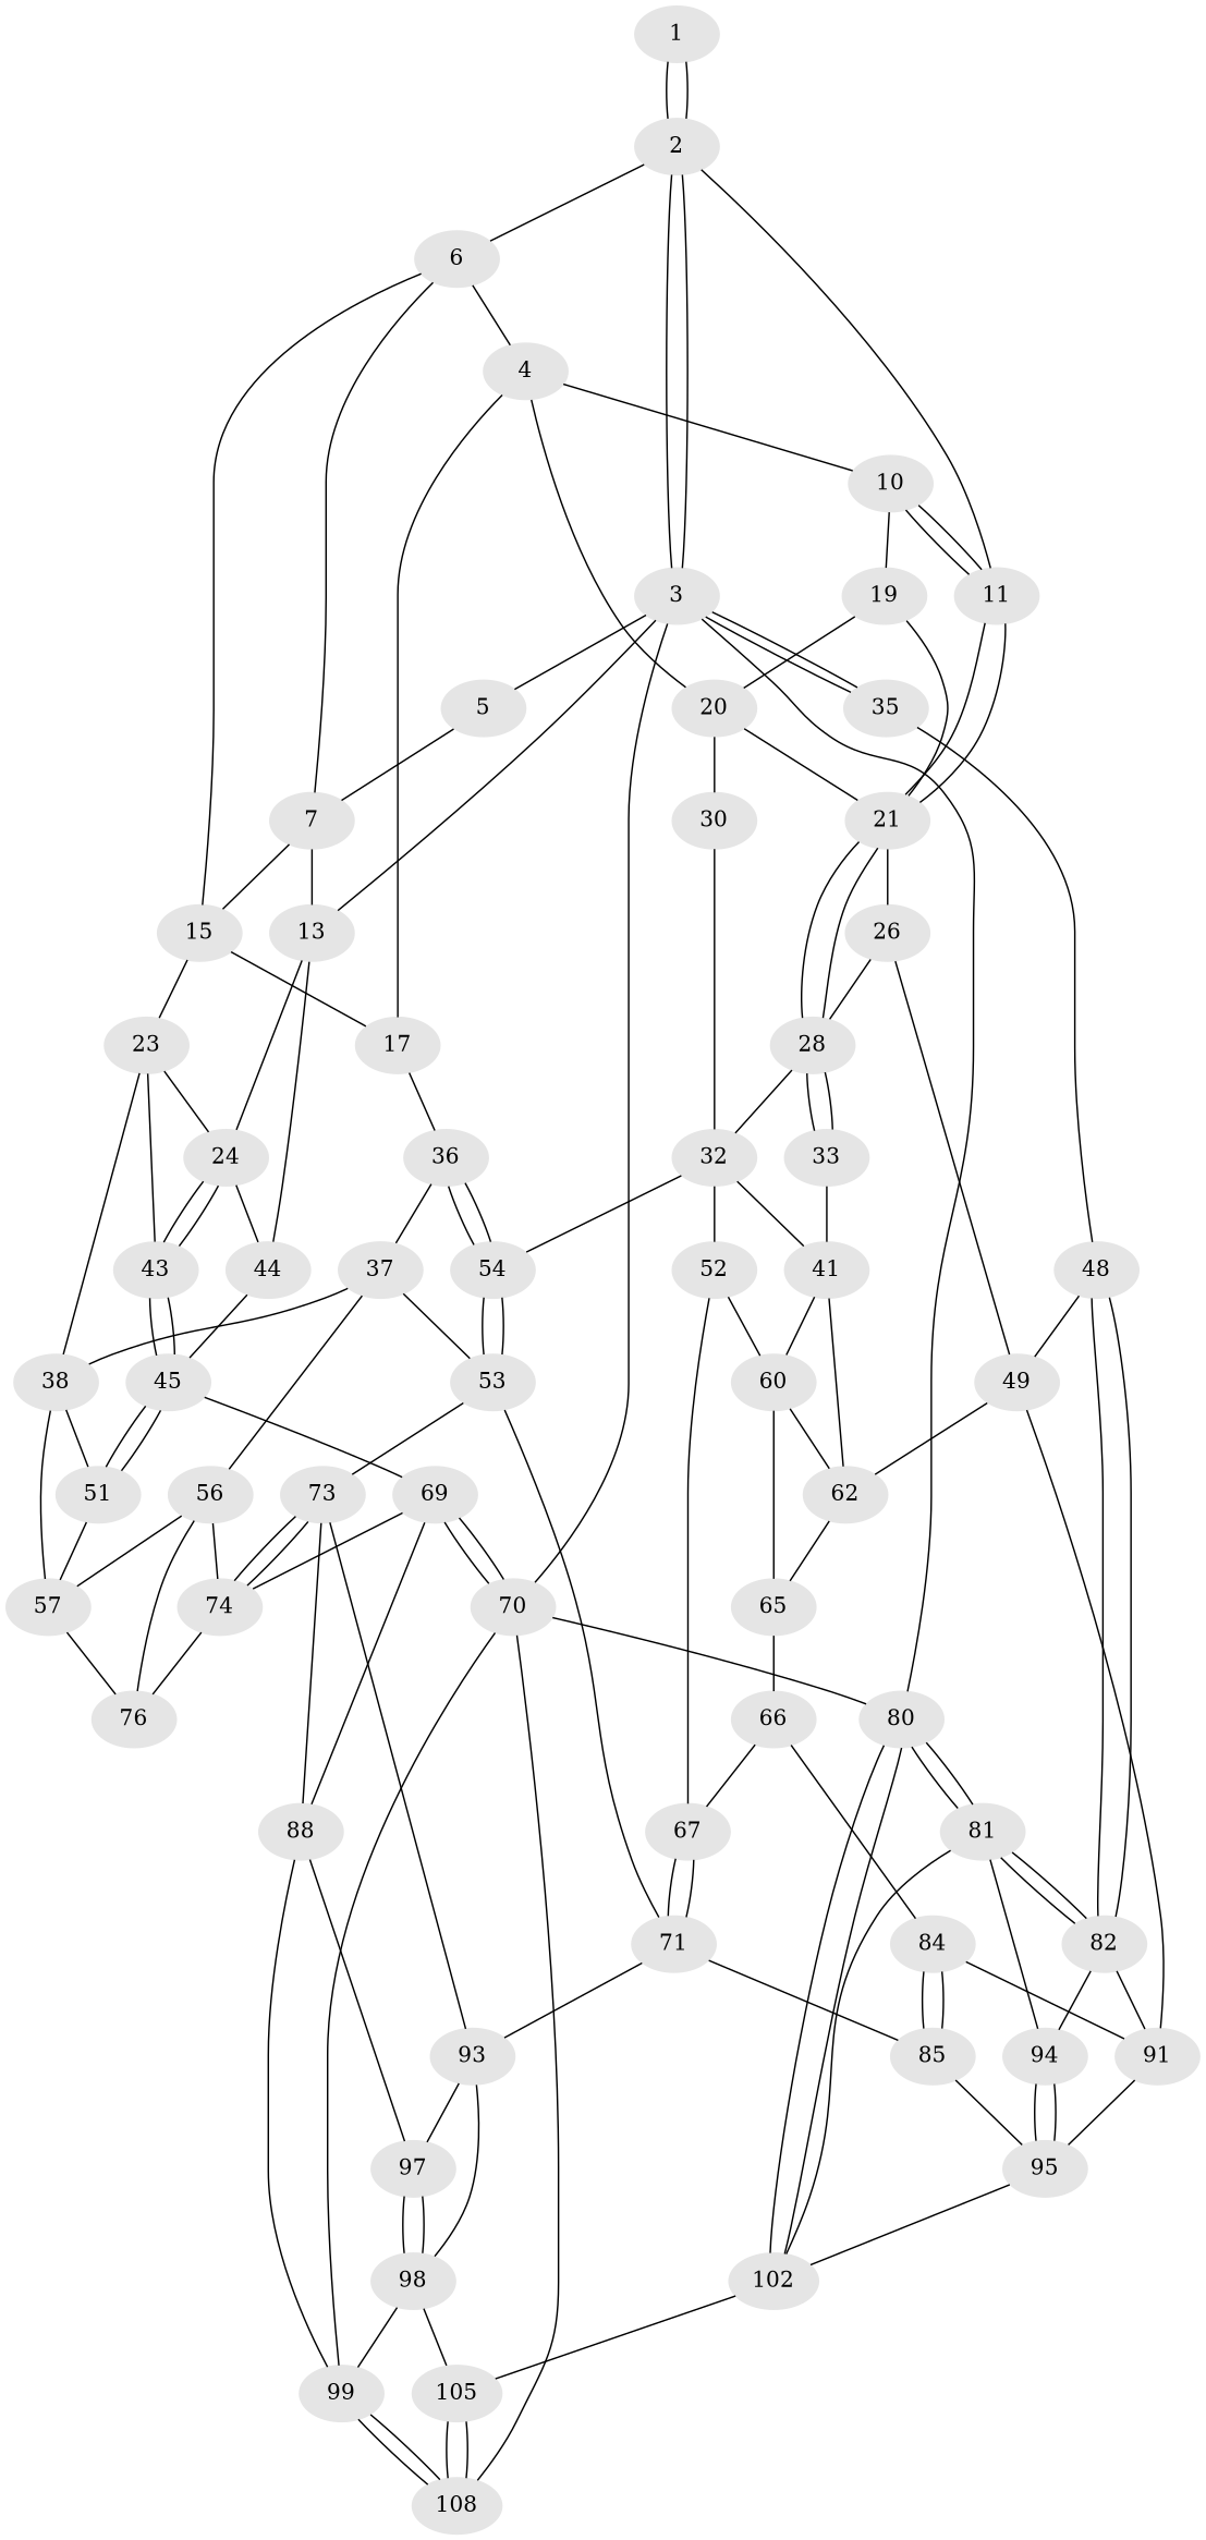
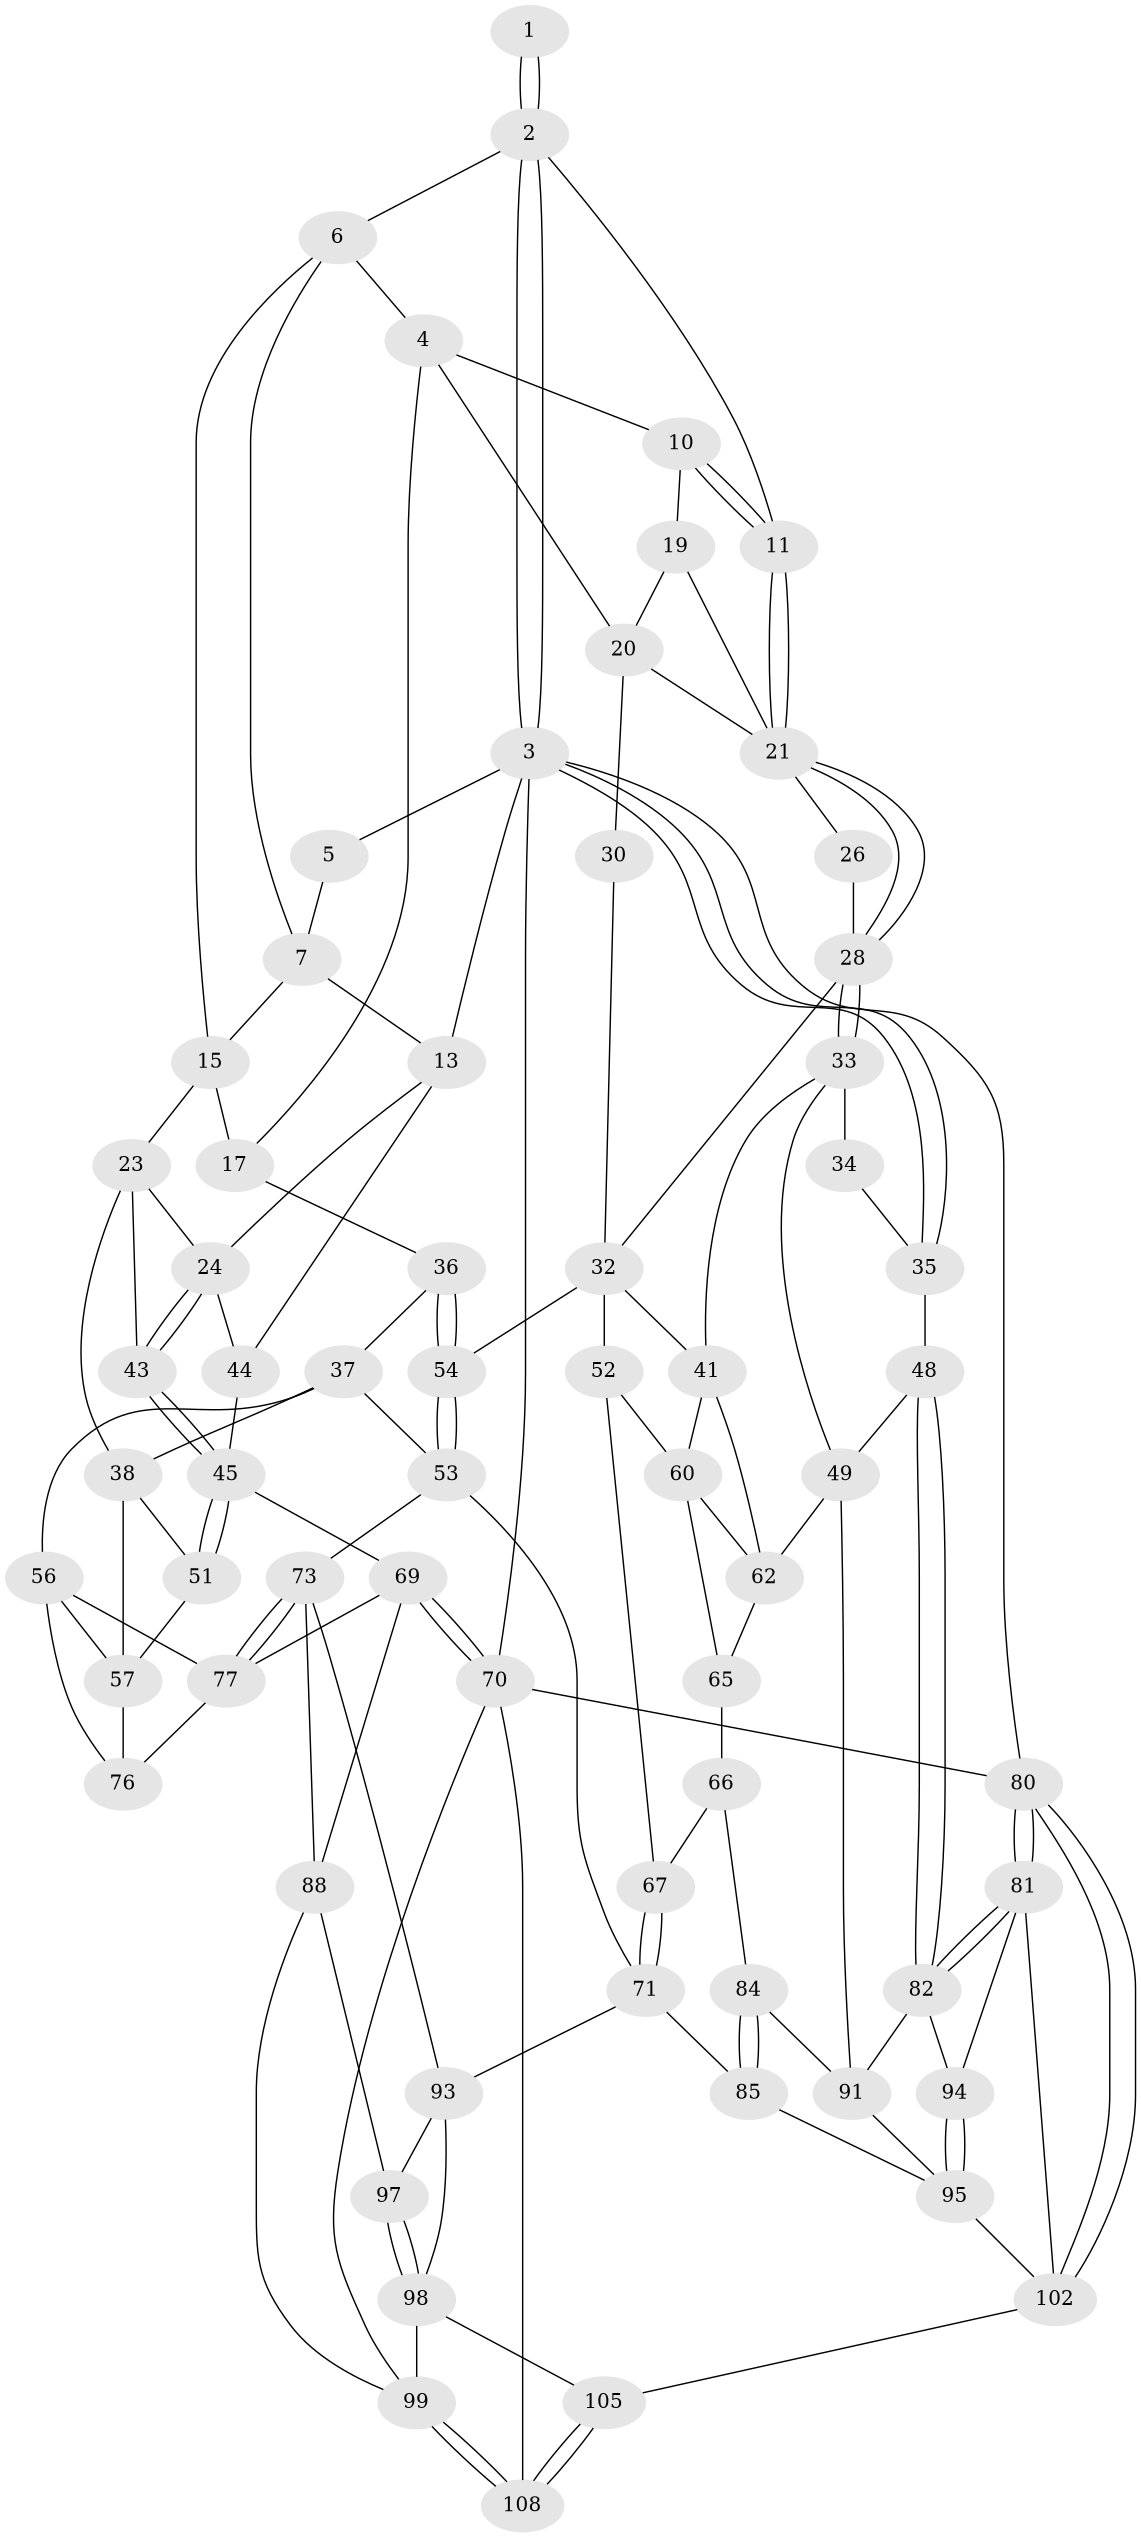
  graph {
    node [color=gray90 style=filled]
    1
    2
    6 [super="+8"]
    3 [super="+4"]
    11
    7 [super="+12"]
    n7 [label=4 super="+16"]
    15 [super="+18"]
    5
    13 [super="+14"]
    35 [super="+47"]
    70 [super="+107"]
    80
    21 [super="+22"]
    24 [super="+25"]
    44
    48
    99 [super="+100"]
    108
    81 [super="+101"]
    102 [super="+103"]
    10
    17 [super="+31"]
    20 [super="+27"]
    23 [super="+39"]
    19
    36
    30
    26
    28 [super="+29"]
    43
    45 [super="+46"]
    38 [super="+50"]
    32 [super="+42"]
    37 [super="+55"]
    54
    33 [super="+40"]
    51
    57 [super="+68"]
    41 [super="+59"]
    52 [super="+53"]
+   34
    49 [super="+61"]
    60 [super="+64"]
    62 [super="+63"]
    67
    91 [super="+92"]
    82 [super="+90"]
    56 [super="+75"]
    n50 [label=53 super="+72"]
-   74 [super="+78"]
+   74 [super="+78" label=77]
    76
    71 [super="+86"]
    73 [super="+87"]
    65 [super="+77"]
    69 [super="+79"]
    88 [super="+89"]
    94
    95 [super="+104"]
    85
    93 [super="+96"]
    66 [super="+83"]
    84
    97
    98 [super="+106"]
    105
    1 -- 2
    1 -- 2
    2 -- 6
    2 -- 3
    2 -- 3
    2 -- 11
    6 -- 7
    6 -- n7
    6 -- 15
    3 -- 5
    3 -- 13
    3 -- 35
    3 -- 35
    3 -- 70
    3 -- 80
    11 -- 21
    11 -- 21
    7 -- 15
    7 -- 13
    n7 -- 10
    n7 -- 17
    n7 -- 20
    15 -- 17
    15 -- 23
    5 -- 7
    13 -- 24
    13 -- 44
    35 -- 48
    70 -- 80
    70 -- 99
    70 -- 108
    80 -- 81
    80 -- 81
    80 -- 102
    80 -- 102
    21 -- 26
    21 -- 28
    21 -- 28
    24 -- 44
    24 -- 43
    24 -- 43
    44 -- 45
    48 -- 49
    48 -- 82
    48 -- 82
    99 -- 108
    99 -- 108
    81 -- 102
    81 -- 82
    81 -- 82
    81 -- 94
    102 -- 105
    10 -- 11
    10 -- 11
    10 -- 19
    17 -- 36
    20 -- 21
    20 -- 30
    23 -- 24
    23 -- 43
    23 -- 38
    19 -- 21
    19 -- 20
    36 -- 37
    36 -- 54
    36 -- 54
    30 -- 32
    26 -- 28
    28 -- 32
    28 -- 33
    28 -- 33
    43 -- 45
    43 -- 45
    45 -- 51
    45 -- 51
    45 -- 69
    38 -- 51
    38 -- 57
    32 -- 54
    32 -- 41
    32 -- 52
    37 -- 38
    37 -- 56
    37 -- n50
    54 -- n50
    54 -- n50
    33 -- 41
-   26 -- 49
+   33 -- 34
+   33 -- 49
    51 -- 57
    57 -- 76
    41 -- 60
    41 -- 62
    52 -- 60
    52 -- 67
+   34 -- 35 [weight=2]
    49 -- 62
    49 -- 91
    60 -- 62
    60 -- 65
    62 -- 65
    67 -- 71
    67 -- 71
    91 -- 95
    82 -- 91
    82 -- 94
    56 -- 57
    56 -- 74
    56 -- 76
    n50 -- 71
    n50 -- 73
    74 -- 76
    71 -- 85
    71 -- 93
    73 -- 74
    73 -- 74
    73 -- 88
    73 -- 93
    65 -- 66 [weight=2]
    69 -- 70
    69 -- 70
    69 -- 74
    69 -- 88
    88 -- 99
    88 -- 97
    94 -- 95
    94 -- 95
    95 -- 102
    85 -- 95
    93 -- 97
    93 -- 98
    66 -- 67
    66 -- 84
    84 -- 91
    84 -- 85
    84 -- 85
    97 -- 98
    97 -- 98
    98 -- 99
    98 -- 105
    105 -- 108
    105 -- 108
  }
